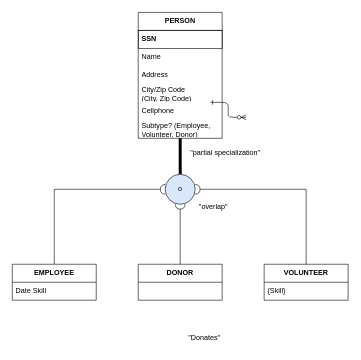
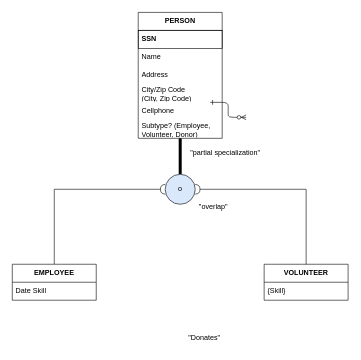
  <mxCell id="0" />
  <mxCell id="1" parent="0" />
  <mxCell id="2" value="" style="edgeStyle=entityRelationEdgeStyle;endArrow=ERzeroToMany;startArrow=ERone;endFill=1;startFill=0;" parent="1" edge="1"><mxGeometry width="100" height="100" relative="1" as="geometry"><mxPoint x="350" y="170" as="sourcePoint" /><mxPoint x="410" y="195" as="targetPoint" /></mxGeometry></mxCell>
  <mxCell id="3" value="&lt;b&gt;PERSON&lt;/b&gt;" style="swimlane;fontStyle=0;childLayout=stackLayout;horizontal=1;startSize=30;horizontalStack=0;resizeParent=1;resizeParentMax=0;resizeLast=0;collapsible=1;marginBottom=0;whiteSpace=wrap;html=1;" parent="1" vertex="1"><mxGeometry x="230" y="20" width="140" height="210" as="geometry" /></mxCell>
  <mxCell id="4" value="SSN" style="text;strokeColor=default;fillColor=none;align=left;verticalAlign=middle;spacingLeft=4;spacingRight=4;overflow=hidden;points=[[0,0.5],[1,0.5]];portConstraint=eastwest;rotatable=0;whiteSpace=wrap;html=1;fontStyle=1" parent="3" vertex="1"><mxGeometry y="30" width="140" height="30" as="geometry" /></mxCell>
  <mxCell id="5" value="Name&lt;span style=&quot;white-space: pre;&quot;&gt;&#09;&lt;/span&gt;" style="text;strokeColor=none;fillColor=none;align=left;verticalAlign=middle;spacingLeft=4;spacingRight=4;overflow=hidden;points=[[0,0.5],[1,0.5]];portConstraint=eastwest;rotatable=0;whiteSpace=wrap;html=1;" parent="3" vertex="1"><mxGeometry y="60" width="140" height="30" as="geometry" /></mxCell>
  <mxCell id="6" value="Address" style="text;strokeColor=none;fillColor=none;align=left;verticalAlign=middle;spacingLeft=4;spacingRight=4;overflow=hidden;points=[[0,0.5],[1,0.5]];portConstraint=eastwest;rotatable=0;whiteSpace=wrap;html=1;" parent="3" vertex="1"><mxGeometry y="90" width="140" height="30" as="geometry" /></mxCell>
  <mxCell id="7" value="City/Zip Code&lt;div&gt;(City, Zip Code)&lt;/div&gt;" style="text;strokeColor=none;fillColor=none;align=left;verticalAlign=middle;spacingLeft=4;spacingRight=4;overflow=hidden;points=[[0,0.5],[1,0.5]];portConstraint=eastwest;rotatable=0;whiteSpace=wrap;html=1;" parent="3" vertex="1"><mxGeometry y="120" width="140" height="30" as="geometry" /></mxCell>
  <mxCell id="8" value="Cellphone" style="text;strokeColor=none;fillColor=none;align=left;verticalAlign=middle;spacingLeft=4;spacingRight=4;overflow=hidden;points=[[0,0.5],[1,0.5]];portConstraint=eastwest;rotatable=0;whiteSpace=wrap;html=1;" parent="3" vertex="1"><mxGeometry y="150" width="140" height="30" as="geometry" /></mxCell>
  <mxCell id="9" value="Subtype? (Employee, Volunteer, Donor)" style="text;strokeColor=none;fillColor=none;align=left;verticalAlign=middle;spacingLeft=4;spacingRight=4;overflow=hidden;points=[[0,0.5],[1,0.5]];portConstraint=eastwest;rotatable=0;whiteSpace=wrap;html=1;" parent="3" vertex="1"><mxGeometry y="180" width="140" height="30" as="geometry" /></mxCell>
  <mxCell id="10" style="edgeStyle=orthogonalEdgeStyle;rounded=0;orthogonalLoop=1;jettySize=auto;html=1;entryX=0;entryY=0.5;entryDx=0;entryDy=0;endArrow=halfCircle;startFill=0;endFill=0;" parent="1" source="11" target="19" edge="1"><mxGeometry relative="1" as="geometry"><Array as="points"><mxPoint x="90" y="315" /></Array></mxGeometry></mxCell>
  <mxCell id="11" value="&lt;b&gt;EMPLOYEE&lt;/b&gt;" style="swimlane;fontStyle=0;childLayout=stackLayout;horizontal=1;startSize=30;horizontalStack=0;resizeParent=1;resizeParentMax=0;resizeLast=0;collapsible=1;marginBottom=0;whiteSpace=wrap;html=1;" parent="1" vertex="1"><mxGeometry x="20" y="440" width="140" height="60" as="geometry" /></mxCell>
  <mxCell id="12" value="Date Skill" style="text;strokeColor=none;fillColor=none;align=left;verticalAlign=middle;spacingLeft=4;spacingRight=4;overflow=hidden;points=[[0,0.5],[1,0.5]];portConstraint=eastwest;rotatable=0;whiteSpace=wrap;html=1;" parent="11" vertex="1"><mxGeometry y="30" width="140" height="30" as="geometry" /></mxCell>
  <mxCell id="13" value="&lt;b&gt;VOLUNTEER&lt;/b&gt;" style="swimlane;fontStyle=0;childLayout=stackLayout;horizontal=1;startSize=30;horizontalStack=0;resizeParent=1;resizeParentMax=0;resizeLast=0;collapsible=1;marginBottom=0;whiteSpace=wrap;html=1;" parent="1" vertex="1"><mxGeometry x="440" y="440" width="140" height="60" as="geometry" /></mxCell>
  <mxCell id="14" value="{Skill}" style="text;strokeColor=none;fillColor=none;align=left;verticalAlign=middle;spacingLeft=4;spacingRight=4;overflow=hidden;points=[[0,0.5],[1,0.5]];portConstraint=eastwest;rotatable=0;whiteSpace=wrap;html=1;" parent="13" vertex="1"><mxGeometry y="30" width="140" height="30" as="geometry" /></mxCell>
- <mxCell id="15" style="edgeStyle=orthogonalEdgeStyle;rounded=0;orthogonalLoop=1;jettySize=auto;html=1;entryX=0.5;entryY=1;entryDx=0;entryDy=0;endArrow=halfCircle;startFill=0;endFill=0;" parent="1" source="16" target="19" edge="1"><mxGeometry relative="1" as="geometry" /></mxCell>
- <mxCell id="16" value="&lt;b&gt;DONOR&lt;/b&gt;" style="swimlane;fontStyle=0;childLayout=stackLayout;horizontal=1;startSize=30;horizontalStack=0;resizeParent=1;resizeParentMax=0;resizeLast=0;collapsible=1;marginBottom=0;whiteSpace=wrap;html=1;" parent="1" vertex="1"><mxGeometry x="230" y="440" width="140" height="60" as="geometry" /></mxCell>
  <mxCell id="17" style="edgeStyle=orthogonalEdgeStyle;rounded=0;orthogonalLoop=1;jettySize=auto;html=1;endArrow=none;startFill=0;curved=0;shadow=0;jumpSize=12;strokeWidth=5;" parent="1" source="19" target="3" edge="1"><mxGeometry relative="1" as="geometry" /></mxCell>
  <mxCell id="18" style="edgeStyle=orthogonalEdgeStyle;rounded=0;orthogonalLoop=1;jettySize=auto;html=1;entryX=0.5;entryY=0;entryDx=0;entryDy=0;endArrow=none;startFill=0;startArrow=halfCircle;" parent="1" source="19" target="13" edge="1"><mxGeometry relative="1" as="geometry" /></mxCell>
  <mxCell id="19" value="o" style="ellipse;whiteSpace=wrap;html=1;aspect=fixed;fillColor=#dae8fc;" parent="1" vertex="1"><mxGeometry x="275" y="290" width="50" height="50" as="geometry" /></mxCell>
  <mxCell id="20" value="&quot;Donates&quot;" style="text;html=1;align=center;verticalAlign=middle;resizable=0;points=[];autosize=1;strokeColor=none;fillColor=none;" parent="1" vertex="1"><mxGeometry x="300" y="548" width="80" height="30" as="geometry" /></mxCell>
  <mxCell id="21" value="&quot;partial specialization&quot;" style="text;html=1;align=center;verticalAlign=middle;resizable=0;points=[];autosize=1;strokeColor=none;fillColor=none;" parent="1" vertex="1"><mxGeometry x="305" y="240" width="140" height="30" as="geometry" /></mxCell>
  <mxCell id="22" value="&quot;overlap&quot;" style="text;html=1;align=center;verticalAlign=middle;resizable=0;points=[];autosize=1;strokeColor=none;fillColor=none;" parent="1" vertex="1"><mxGeometry x="320" y="330" width="70" height="30" as="geometry" /></mxCell>
